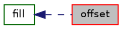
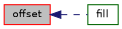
  digraph {
    rankdir=LR
    node [fontname=Helvetica fontsize=10 shape=record]
    n1 [color=red fillcolor=grey75 fontcolor=black height=0.2 label=offset style=filled width=0.4]
    n2 [color=darkgreen height=0.2 label=fill width=0.4]
-   n2 -> n1 [color=midnightblue dir=back fontname=Helvetica fontsize=10 labelfontname=Helvetica labelfontsize=10 style=dashed]
+   n1 -> n2 [color=midnightblue dir=back fontname=Helvetica fontsize=10 labelfontname=Helvetica labelfontsize=10 style=dashed]
  }
